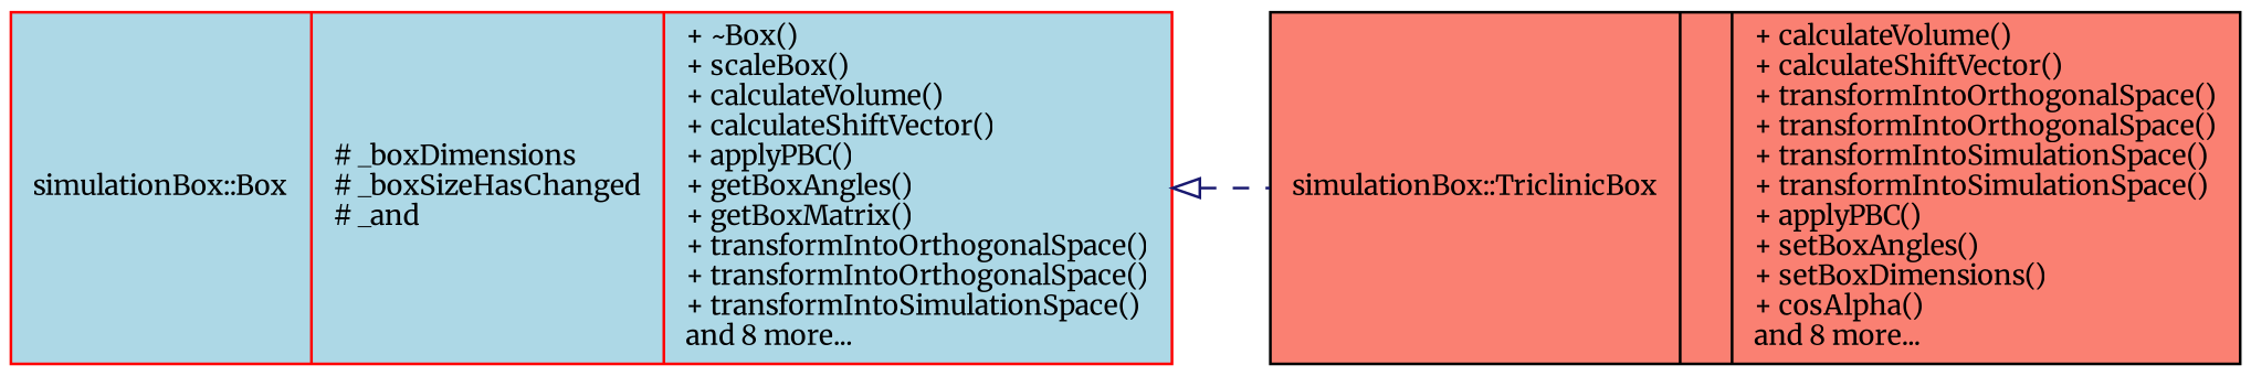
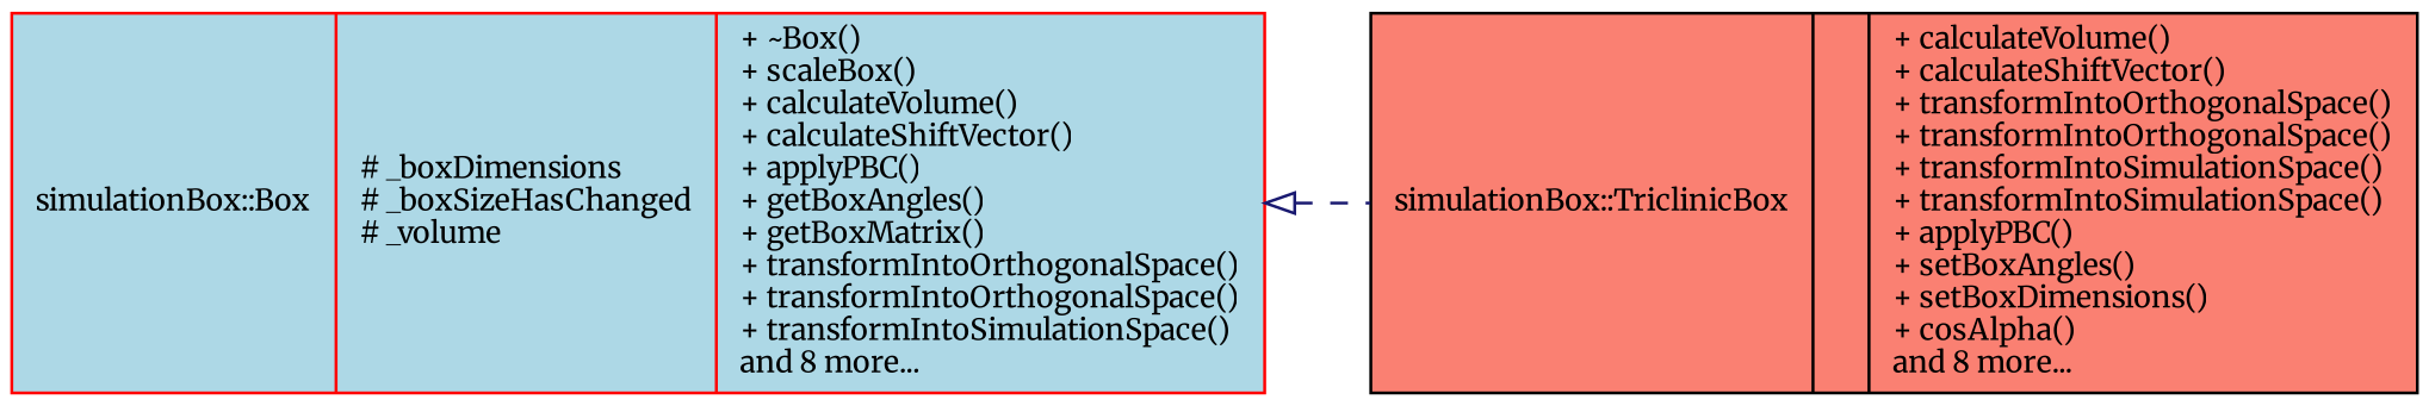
  digraph {
    rankdir=LR
    fontname=Merriweather
    node [fontname=Merriweather fontsize=10 shape=record style=filled]
    n1 [color=black fillcolor=salmon fontcolor=black height=0.2 label="{simulationBox::TriclinicBox\n||+ calculateVolume()\l+ calculateShiftVector()\l+ transformIntoOrthogonalSpace()\l+ transformIntoOrthogonalSpace()\l+ transformIntoSimulationSpace()\l+ transformIntoSimulationSpace()\l+ applyPBC()\l+ setBoxAngles()\l+ setBoxDimensions()\l+ cosAlpha()\land 8 more...\l}" width=0.4]
-   n2 [color=red fillcolor=lightblue height=0.2 label="{simulationBox::Box\n|# _boxDimensions\l# _boxSizeHasChanged\l# _and\l|+ ~Box()\l+ scaleBox()\l+ calculateVolume()\l+ calculateShiftVector()\l+ applyPBC()\l+ getBoxAngles()\l+ getBoxMatrix()\l+ transformIntoOrthogonalSpace()\l+ transformIntoOrthogonalSpace()\l+ transformIntoSimulationSpace()\land 8 more...\l}" width=0.4]
+   n2 [color=red fillcolor=lightblue height=0.2 label="{simulationBox::Box\n|# _boxDimensions\l# _boxSizeHasChanged\l# _volume\l|+ ~Box()\l+ scaleBox()\l+ calculateVolume()\l+ calculateShiftVector()\l+ applyPBC()\l+ getBoxAngles()\l+ getBoxMatrix()\l+ transformIntoOrthogonalSpace()\l+ transformIntoOrthogonalSpace()\l+ transformIntoSimulationSpace()\land 8 more...\l}" width=0.4]
    n2 -> n1 [arrowtail=onormal color=midnightblue dir=back fontname=Merriweather fontsize=10 labelfontname=Helvetica labelfontsize=10 style=dashed]
  }
